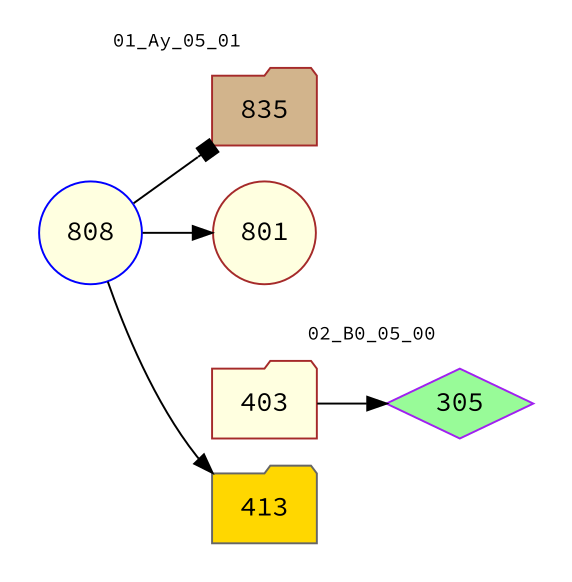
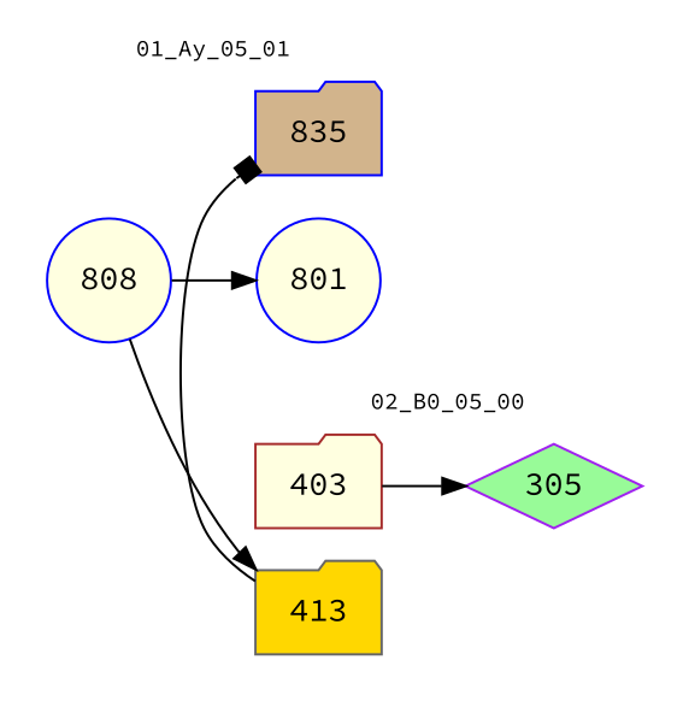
  digraph {
    fontname="Source Code Pro"
    rankdir=LR
    node [color=blue fillcolor=lightyellow fontname="Source Code Pro" shape=folder style=filled]
    edge [arrowhead=normal color=black fontname="Source Code Pro"]
    n1 [label=808 shape=circle]
-   n2 [color=brown label=801 shape=circle]
-   n3 [color=brown fillcolor=tan label=835]
+   n2 [label=801 shape=circle]
+   n3 [fillcolor=tan label=835]
    n4 [color=brown label=403]
    n5 [color=purple fillcolor=palegreen label=305 shape=diamond]
    n6 [color=gray40 fillcolor=gold label=413]
    subgraph cluster_1 {
      color=white
      fontsize=10
      label="01_Ay_05_01"
      n1
      n2
      n3
    }
    subgraph cluster_2 {
      color=white
      fontsize=10
      label="02_B0_05_00"
      n4
      n5
      n6
    }
    n1 -> n2
-   n1 -> n3 [arrowhead=box]
+   n6 -> n3 [arrowhead=box]
    n1 -> n6
    n4 -> n5
  }
